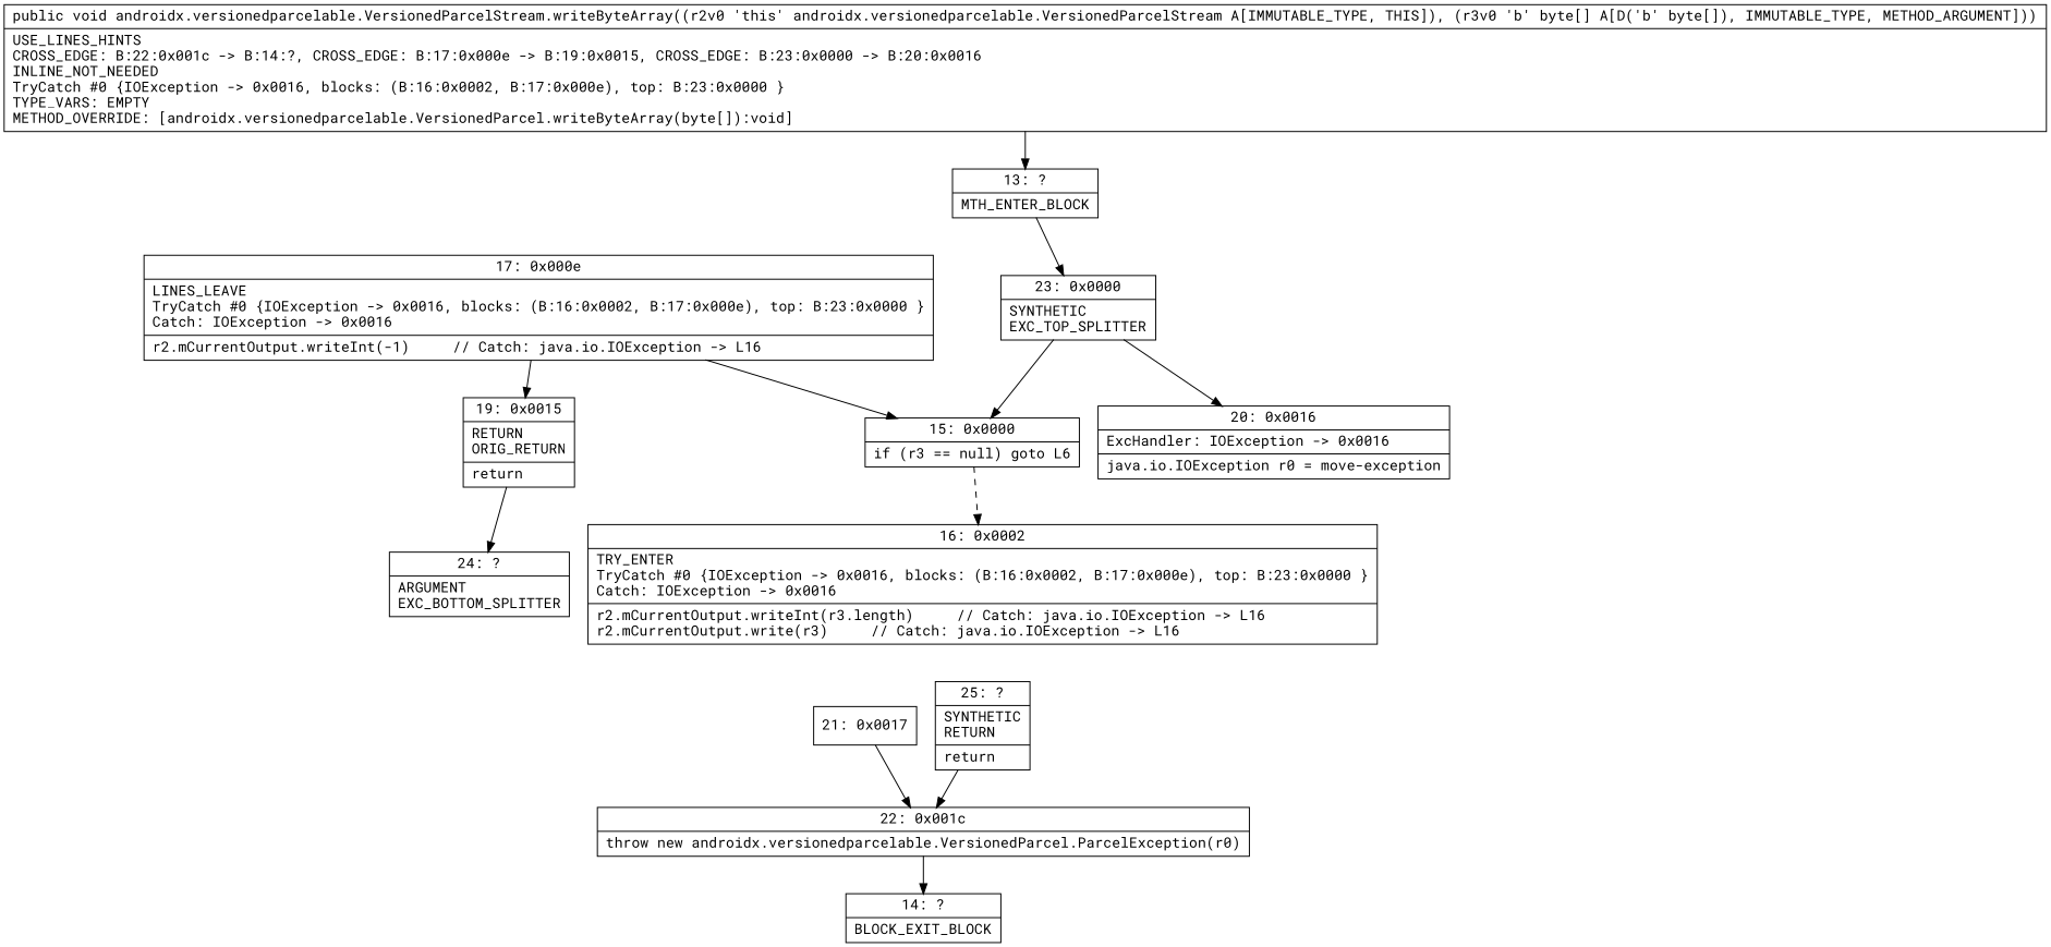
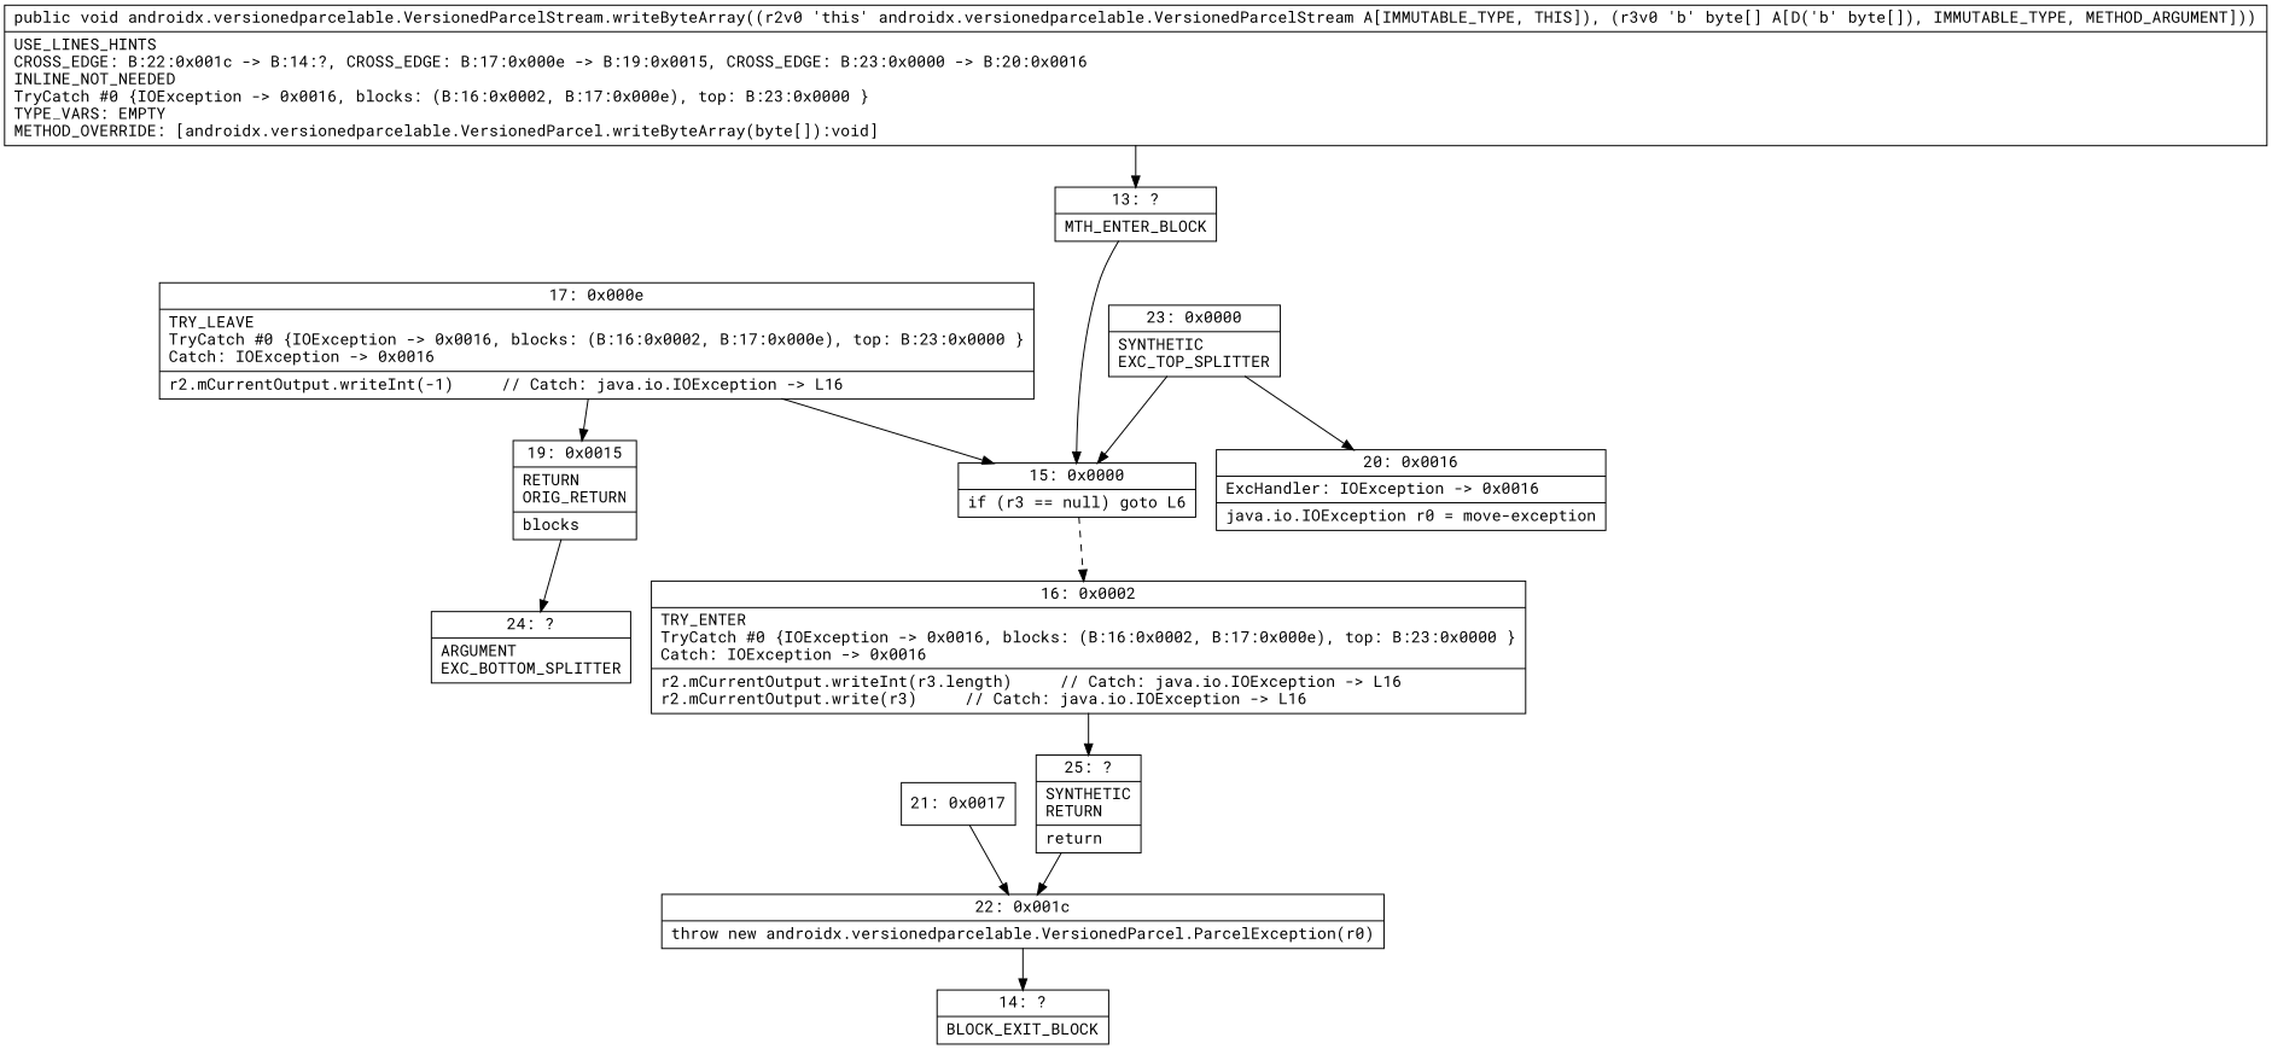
  digraph {
    fontname="Roboto Mono"
    node [fontname="Roboto Mono" shape=record]
    edge [fontname="Roboto Mono"]
    n1 [label="{13\:\ ?|MTH_ENTER_BLOCK\l}"]
    n2 [label="{23\:\ 0x0000|SYNTHETIC\lEXC_TOP_SPLITTER\l}"]
    n3 [label="{15\:\ 0x0000|if (r3 == null) goto L6\l}"]
    n4 [label="{20\:\ 0x0016|ExcHandler: IOException \-\> 0x0016\l|java.io.IOException r0 = move\-exception\l}"]
    n5 [label="{16\:\ 0x0002|TRY_ENTER\lTryCatch #0 \{IOException \-\> 0x0016, blocks: (B:16:0x0002, B:17:0x000e), top: B:23:0x0000 \}\lCatch: IOException \-\> 0x0016\l|r2.mCurrentOutput.writeInt(r3.length)     \/\/ Catch: java.io.IOException \-\> L16\lr2.mCurrentOutput.write(r3)     \/\/ Catch: java.io.IOException \-\> L16\l}"]
    n6 [label="{25\:\ ?|SYNTHETIC\lRETURN\l|return\l}"]
-   n7 [label="{17\:\ 0x000e|LINES_LEAVE\lTryCatch #0 \{IOException \-\> 0x0016, blocks: (B:16:0x0002, B:17:0x000e), top: B:23:0x0000 \}\lCatch: IOException \-\> 0x0016\l|r2.mCurrentOutput.writeInt(\-1)     \/\/ Catch: java.io.IOException \-\> L16\l}"]
-   n8 [label="{19\:\ 0x0015|RETURN\lORIG_RETURN\l|return\l}"]
+   n7 [label="{17\:\ 0x000e|TRY_LEAVE\lTryCatch #0 \{IOException \-\> 0x0016, blocks: (B:16:0x0002, B:17:0x000e), top: B:23:0x0000 \}\lCatch: IOException \-\> 0x0016\l|r2.mCurrentOutput.writeInt(\-1)     \/\/ Catch: java.io.IOException \-\> L16\l}"]
+   n8 [label="{19\:\ 0x0015|RETURN\lORIG_RETURN\l|blocks\l}"]
    n9 [label="{22\:\ 0x001c|throw new androidx.versionedparcelable.VersionedParcel.ParcelException(r0)\l}"]
    n10 [label="{14\:\ ?|BLOCK_EXIT_BLOCK\l}"]
    n11 [label="{24\:\ ?|ARGUMENT\lEXC_BOTTOM_SPLITTER\l}"]
    n12 [label="{21\:\ 0x0017}"]
    n13 [label="{public void androidx.versionedparcelable.VersionedParcelStream.writeByteArray((r2v0 'this' androidx.versionedparcelable.VersionedParcelStream A[IMMUTABLE_TYPE, THIS]), (r3v0 'b' byte[] A[D('b' byte[]), IMMUTABLE_TYPE, METHOD_ARGUMENT]))  | USE_LINES_HINTS\lCROSS_EDGE: B:22:0x001c \-\> B:14:?, CROSS_EDGE: B:17:0x000e \-\> B:19:0x0015, CROSS_EDGE: B:23:0x0000 \-\> B:20:0x0016\lINLINE_NOT_NEEDED\lTryCatch #0 \{IOException \-\> 0x0016, blocks: (B:16:0x0002, B:17:0x000e), top: B:23:0x0000 \}\lTYPE_VARS: EMPTY\lMETHOD_OVERRIDE: [androidx.versionedparcelable.VersionedParcel.writeByteArray(byte[]):void]\l}"]
-   n1 -> n2
+   n1 -> n3
    n2 -> n3
    n2 -> n4
    n3 -> n5 [style=dashed]
+   n5 -> n6
    n6 -> n9
    n7 -> n3
    n7 -> n8
    n8 -> n11
    n9 -> n10
    n12 -> n9
    n13 -> n1
  }
